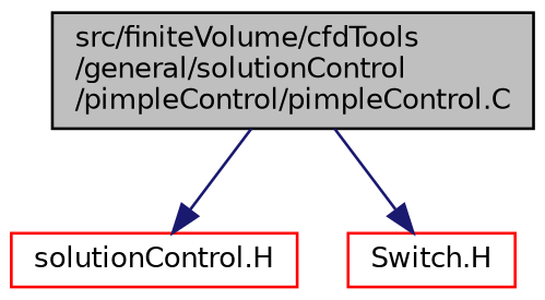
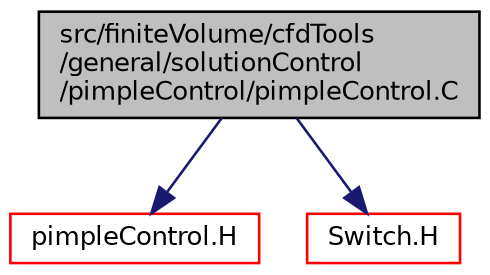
  digraph {
    node [color=red fontname=Helvetica fontsize=10 shape=record]
    edge [color=midnightblue fontname=Helvetica fontsize=10 labelfontname=Helvetica labelfontsize=10 style=solid]
    n1 [color=black fillcolor=grey75 fontcolor=black height=0.2 label="src/finiteVolume/cfdTools\l/general/solutionControl\l/pimpleControl/pimpleControl.C" style=filled width=0.4]
-   n2 [height=0.2 label="solutionControl.H" width=0.4]
+   n2 [height=0.2 label="pimpleControl.H" width=0.4]
    n3 [height=0.2 label="Switch.H" width=0.4]
    n1 -> n2
    n1 -> n3
  }
